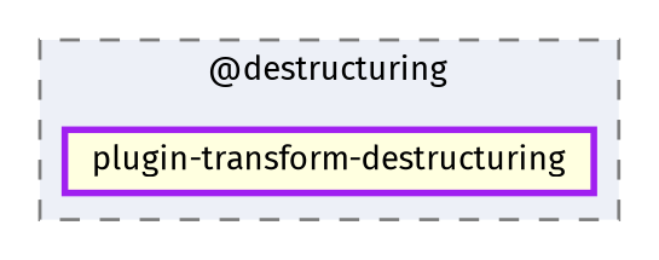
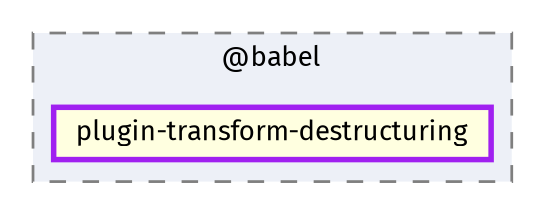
  digraph {
    compound=true
    fontname="Fira Sans"
    n1 [color=purple fillcolor=lightyellow fontname="Fira Sans" fontsize=10 height=0.2 label="plugin-transform-destructuring" shape=box style="filled,bold" width=0.4]
    subgraph cluster_1 {
      bgcolor="#edf0f7"
      fontsize=10
-     label="@destructuring"
+     label="@babel"
      pencolor=grey50
      style="filled,dashed"
      n1
    }
  }
